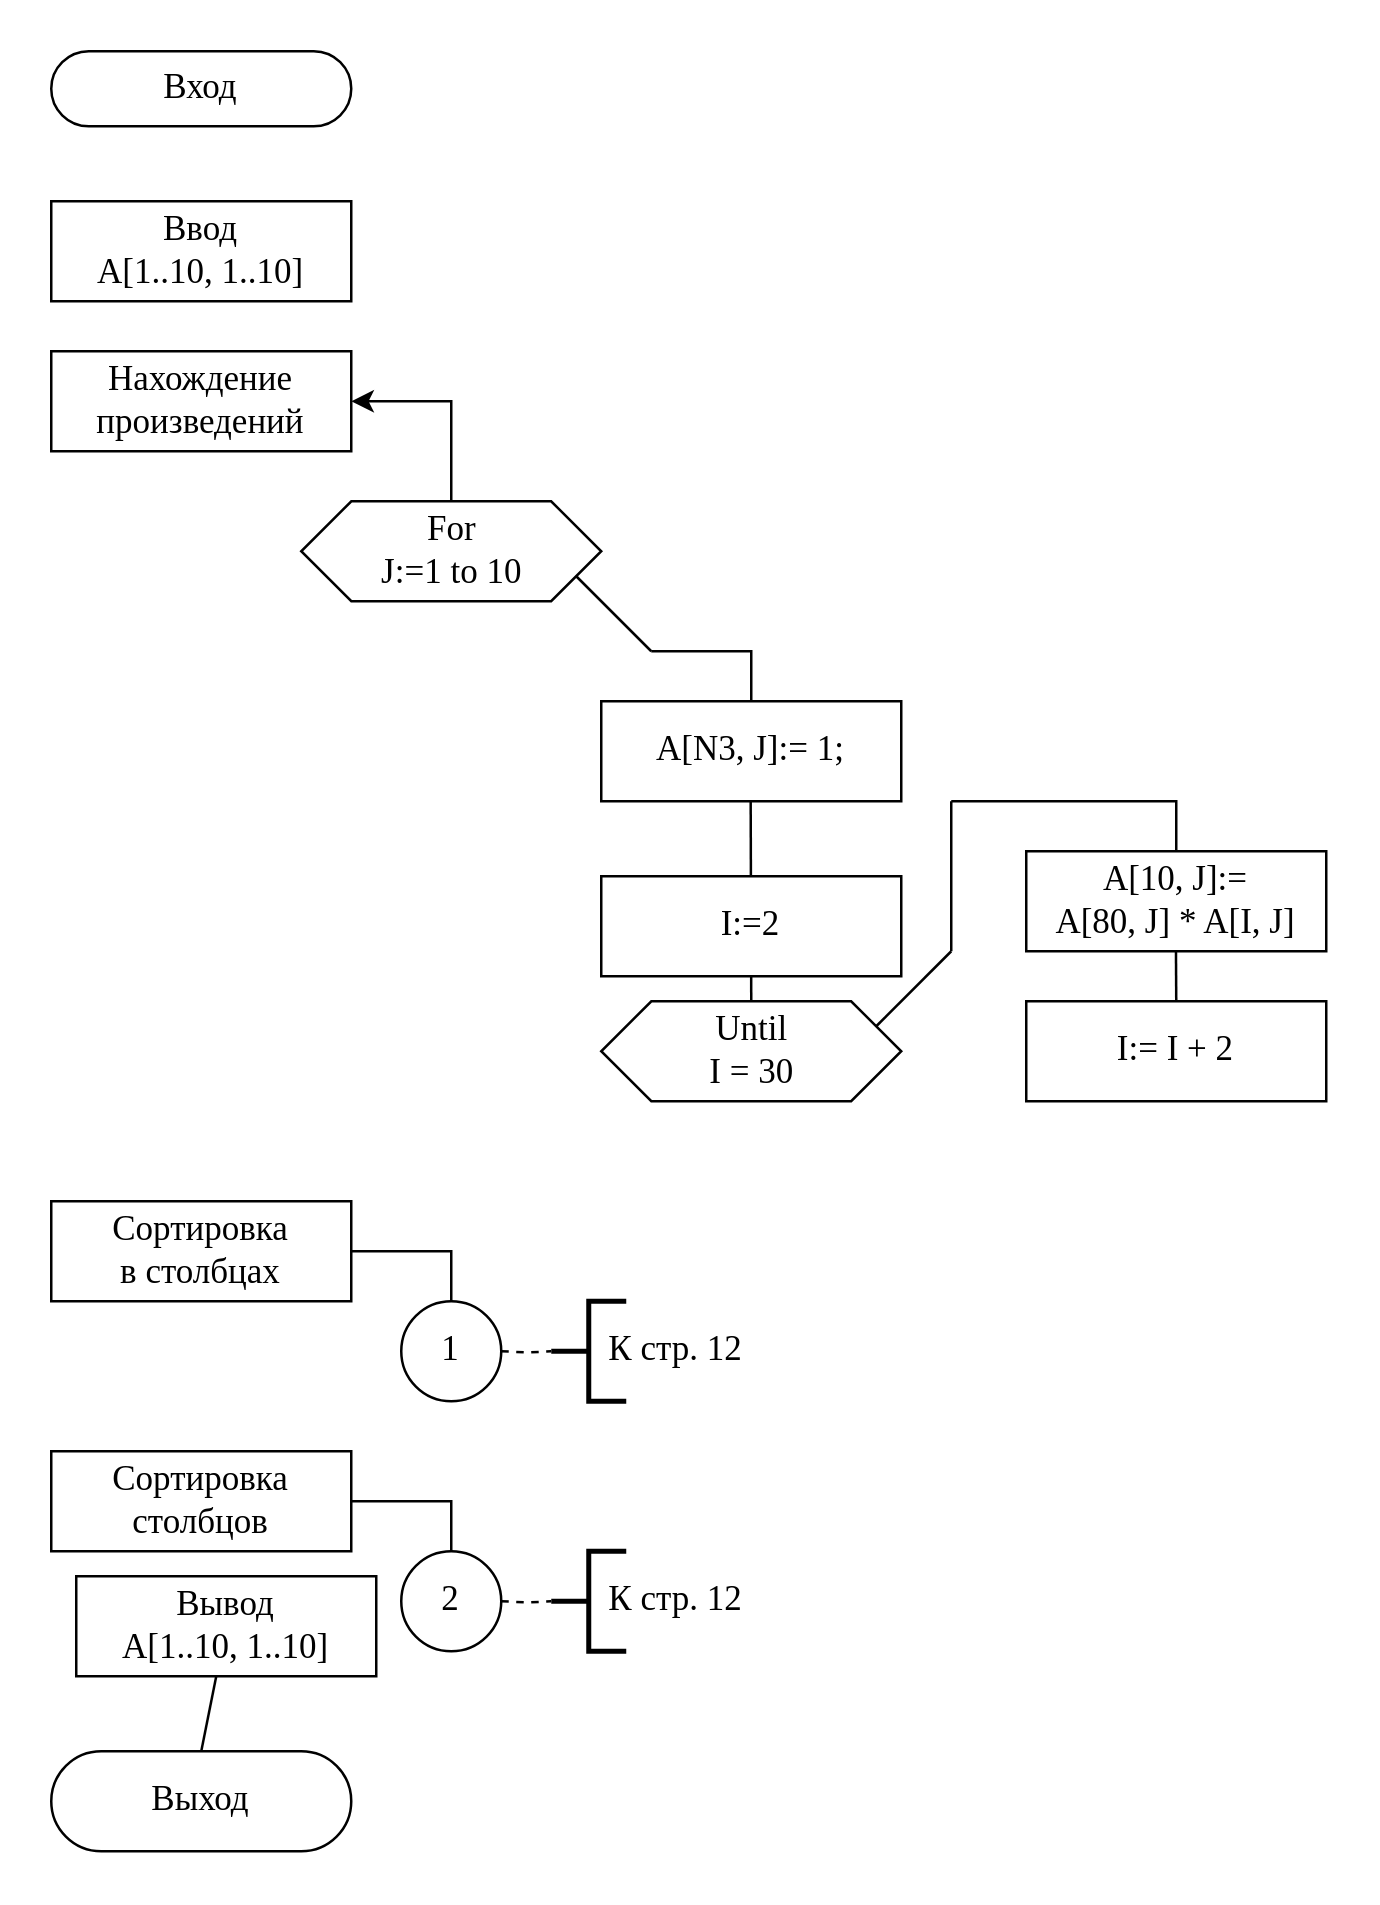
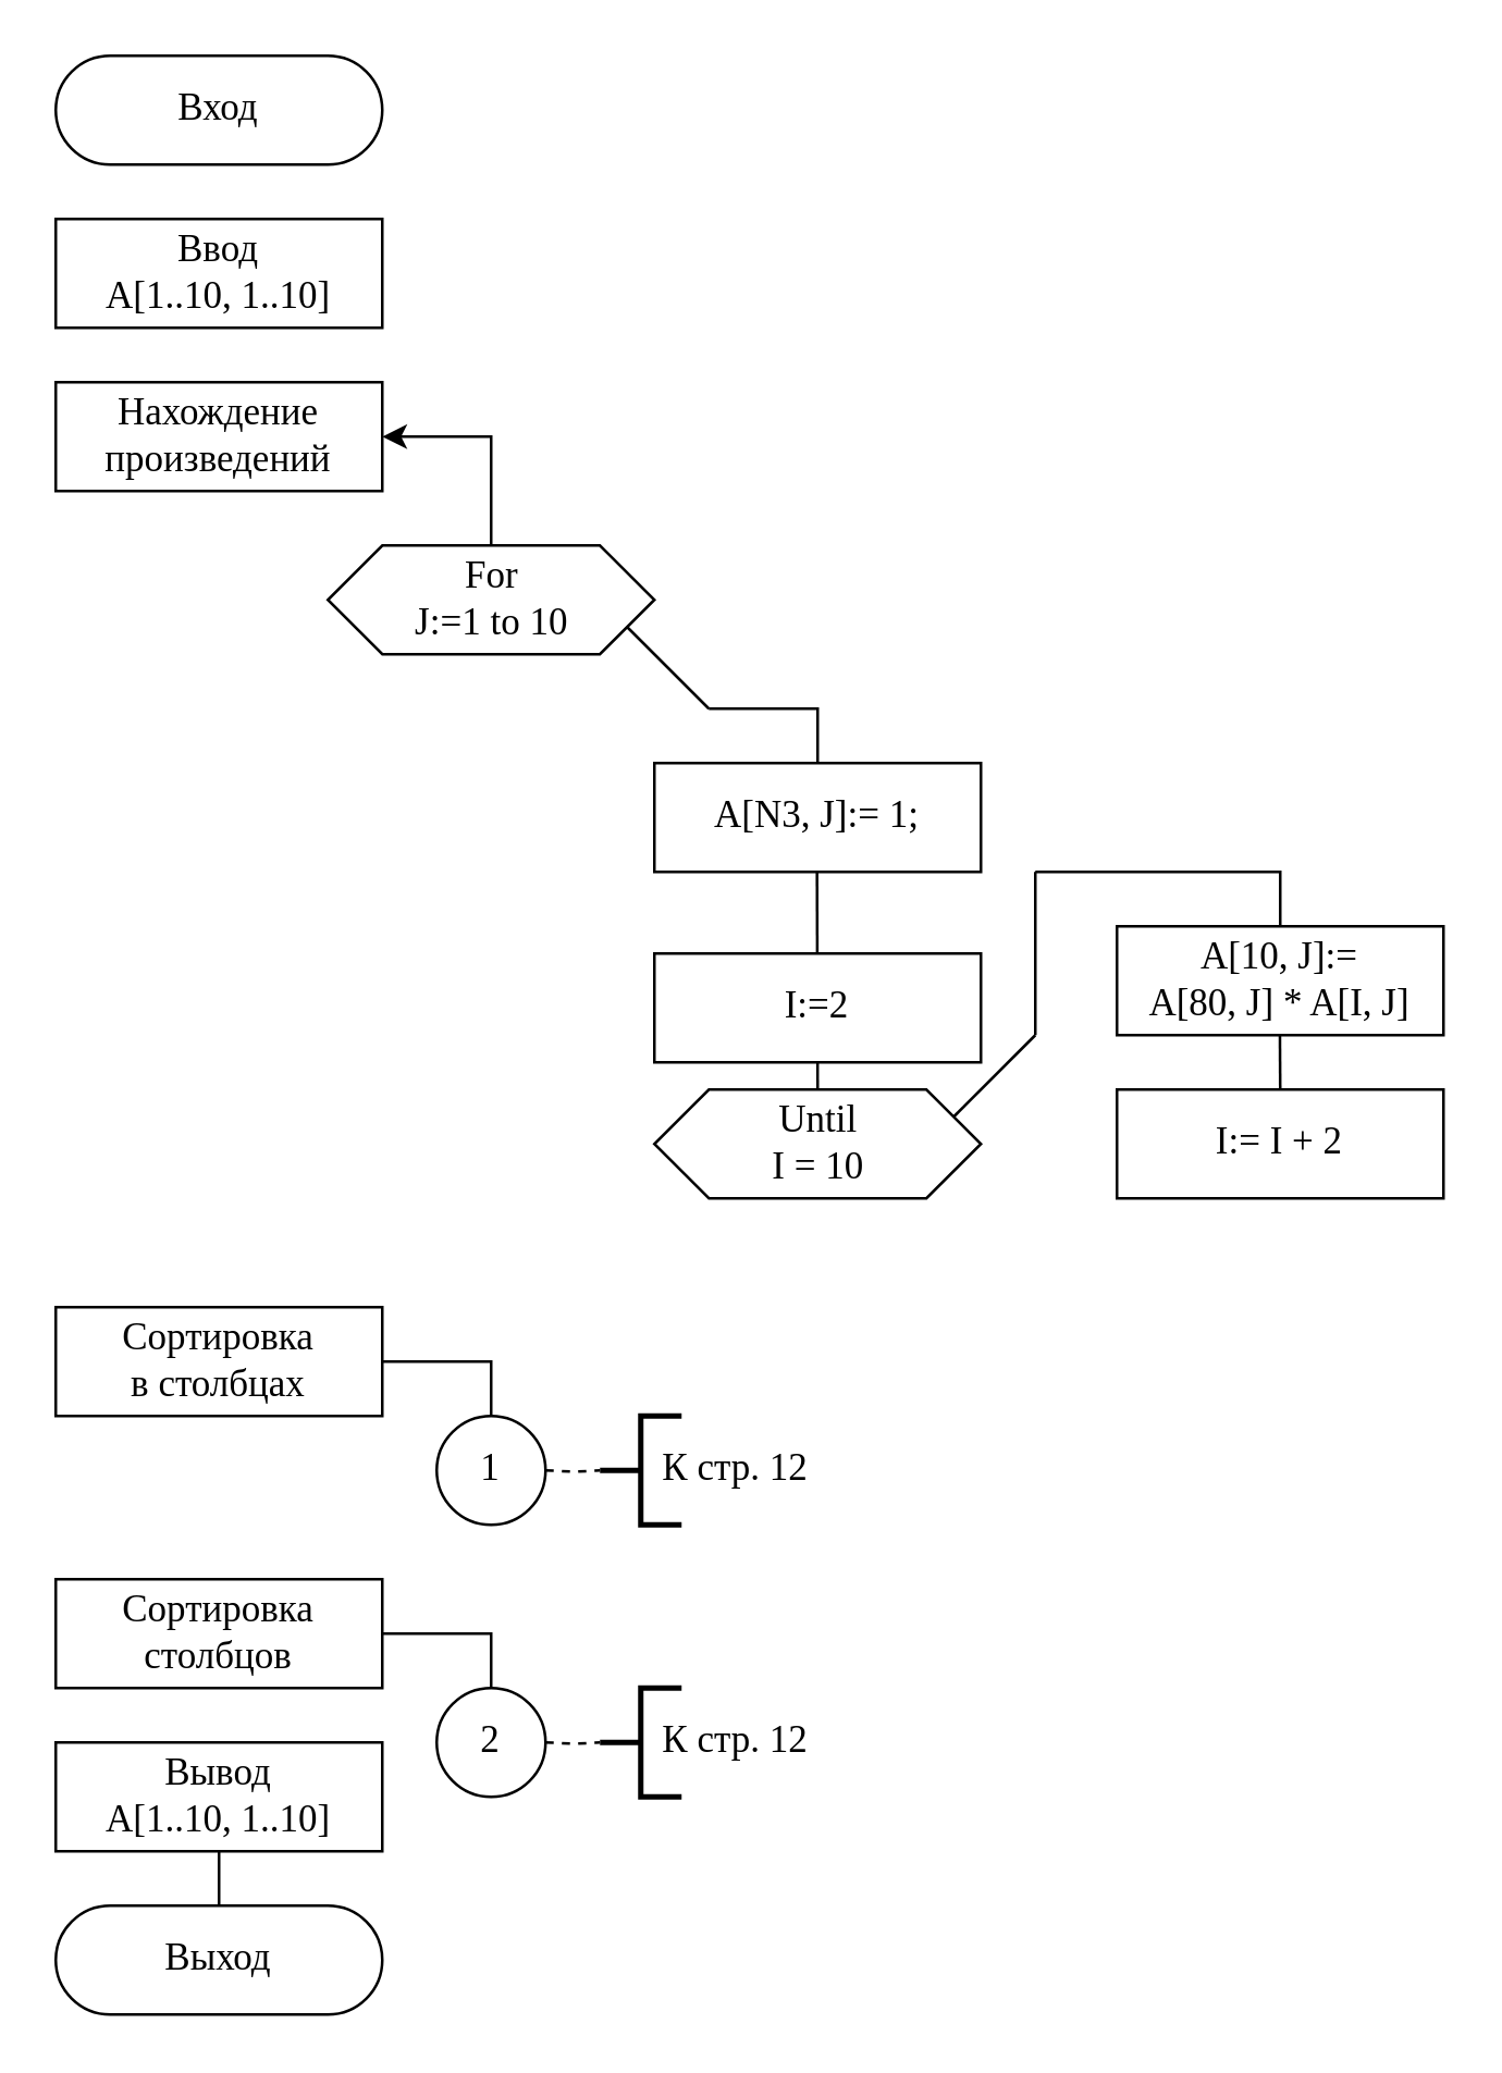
  <mxCell id="0" />
  <mxCell id="1" parent="0" />
  <mxCell id="2" value="" style="endArrow=none;html=1;rounded=0;fontFamily=Times New Roman;fontSize=14;exitX=0.5;exitY=0;exitDx=0;exitDy=0;" parent="1" source="31" target="32" edge="1"><mxGeometry width="50" height="50" relative="1" as="geometry"><mxPoint x="80.08" y="540" as="sourcePoint" /><mxPoint x="79.58" y="150" as="targetPoint" /></mxGeometry></mxCell>
  <mxCell id="3" value="" style="endArrow=none;html=1;rounded=0;fontFamily=Times New Roman;fontSize=14;exitX=0.5;exitY=0;exitDx=0;exitDy=0;" parent="1" source="6" edge="1"><mxGeometry width="50" height="50" relative="1" as="geometry"><mxPoint x="470" y="460" as="sourcePoint" /><mxPoint x="469.66" y="340" as="targetPoint" /></mxGeometry></mxCell>
  <mxCell id="4" value="" style="endArrow=none;html=1;rounded=0;fontFamily=Times New Roman;fontSize=14;exitX=0.5;exitY=0;exitDx=0;exitDy=0;" parent="1" source="15" edge="1"><mxGeometry width="50" height="50" relative="1" as="geometry"><mxPoint x="299.66" y="320" as="sourcePoint" /><mxPoint x="299.66" y="280" as="targetPoint" /></mxGeometry></mxCell>
- <mxCell id="5" value="Вход" style="rounded=1;whiteSpace=wrap;html=1;arcSize=50;fontFamily=Times New Roman;fontSize=14;" parent="1" vertex="1"><mxGeometry x="20" y="20" width="120" height="30" as="geometry" /></mxCell>
+ <mxCell id="5" value="Вход" style="rounded=1;whiteSpace=wrap;html=1;arcSize=50;fontFamily=Times New Roman;fontSize=14;" parent="1" vertex="1"><mxGeometry x="20" y="20" width="120" height="40" as="geometry" /></mxCell>
  <mxCell id="6" value="I:= I + 2" style="rounded=0;whiteSpace=wrap;html=1;fontSize=14;fontFamily=Times New Roman;" parent="1" vertex="1"><mxGeometry x="410" y="400" width="120" height="40" as="geometry" /></mxCell>
  <mxCell id="7" value="&lt;div style=&quot;font-size: 14px&quot;&gt;&lt;span style=&quot;font-size: 14px&quot;&gt;A[N3, J]:= 1;&lt;/span&gt;&lt;br style=&quot;font-size: 14px&quot;&gt;&lt;/div&gt;" style="rounded=0;whiteSpace=wrap;html=1;fontSize=14;fontFamily=Times New Roman;" parent="1" vertex="1"><mxGeometry x="240" y="280" width="120" height="40" as="geometry" /></mxCell>
  <mxCell id="8" value="&lt;div style=&quot;font-size: 14px&quot;&gt;&lt;span style=&quot;font-size: 14px&quot;&gt;I:=2&lt;/span&gt;&lt;br style=&quot;font-size: 14px&quot;&gt;&lt;/div&gt;" style="rounded=0;whiteSpace=wrap;html=1;fontSize=14;fontFamily=Times New Roman;" parent="1" vertex="1"><mxGeometry x="240" y="350" width="120" height="40" as="geometry" /></mxCell>
  <mxCell id="9" value="&lt;span style=&quot;font-size: 14px&quot;&gt;A[10, J]:= &lt;br style=&quot;font-size: 14px&quot;&gt;A[80, J] * A[I, J]&lt;/span&gt;" style="rounded=0;whiteSpace=wrap;html=1;fontSize=14;fontFamily=Times New Roman;" parent="1" vertex="1"><mxGeometry x="410" y="340" width="120" height="40" as="geometry" /></mxCell>
  <mxCell id="10" value="1" style="ellipse;whiteSpace=wrap;html=1;aspect=fixed;rounded=0;fontFamily=Times New Roman;fontSize=14;" parent="1" vertex="1"><mxGeometry x="160" y="520" width="40" height="40" as="geometry" /></mxCell>
  <mxCell id="11" value="К стр. 12" style="text;html=1;strokeColor=none;fillColor=none;align=center;verticalAlign=middle;whiteSpace=wrap;rounded=0;fontFamily=Times New Roman;fontSize=14;" parent="1" vertex="1"><mxGeometry x="240" y="525" width="60" height="30" as="geometry" /></mxCell>
  <mxCell id="12" value="For&lt;br&gt;J:=1 to 10" style="verticalAlign=middle;html=1;shape=hexagon;perimeter=hexagonPerimeter2;arcSize=6;size=0.167;align=center;fontSize=14;fontFamily=Times New Roman;" parent="1" vertex="1"><mxGeometry x="120" y="200" width="120" height="40" as="geometry" /></mxCell>
  <mxCell id="13" value="" style="endArrow=none;html=1;fontFamily=Times New Roman;fontSize=14;rounded=0;" parent="1" edge="1"><mxGeometry width="50" height="50" relative="1" as="geometry"><mxPoint x="260" y="260" as="sourcePoint" /><mxPoint x="230" y="230" as="targetPoint" /></mxGeometry></mxCell>
  <mxCell id="14" value="" style="endArrow=none;html=1;rounded=0;fontFamily=Times New Roman;fontSize=14;" parent="1" edge="1"><mxGeometry width="50" height="50" relative="1" as="geometry"><mxPoint x="300" y="280" as="sourcePoint" /><mxPoint x="260" y="260" as="targetPoint" /><Array as="points"><mxPoint x="300" y="260" /></Array></mxGeometry></mxCell>
- <mxCell id="15" value="Until&lt;br&gt;&lt;span&gt;I = 30&lt;/span&gt;" style="verticalAlign=middle;html=1;shape=hexagon;perimeter=hexagonPerimeter2;arcSize=6;size=0.167;align=center;fontSize=14;fontFamily=Times New Roman;" parent="1" vertex="1"><mxGeometry x="240" y="400" width="120" height="40" as="geometry" /></mxCell>
+ <mxCell id="15" value="Until&lt;br&gt;&lt;span&gt;I = 10&lt;/span&gt;" style="verticalAlign=middle;html=1;shape=hexagon;perimeter=hexagonPerimeter2;arcSize=6;size=0.167;align=center;fontSize=14;fontFamily=Times New Roman;" parent="1" vertex="1"><mxGeometry x="240" y="400" width="120" height="40" as="geometry" /></mxCell>
  <mxCell id="16" value="" style="endArrow=none;html=1;fontFamily=Times New Roman;fontSize=14;rounded=0;" parent="1" edge="1"><mxGeometry width="50" height="50" relative="1" as="geometry"><mxPoint x="380" y="380" as="sourcePoint" /><mxPoint x="350" y="410" as="targetPoint" /></mxGeometry></mxCell>
  <mxCell id="17" value="" style="endArrow=none;html=1;rounded=0;fontFamily=Times New Roman;fontSize=14;edgeStyle=orthogonalEdgeStyle;" parent="1" edge="1"><mxGeometry width="50" height="50" relative="1" as="geometry"><mxPoint x="470" y="340" as="sourcePoint" /><mxPoint x="380" y="320" as="targetPoint" /><Array as="points"><mxPoint x="470" y="320" /></Array></mxGeometry></mxCell>
  <mxCell id="18" value="&lt;span style=&quot;font-size: 14px&quot;&gt;Ввод&lt;/span&gt;&lt;br style=&quot;font-size: 14px&quot;&gt;&lt;span style=&quot;font-size: 14px&quot;&gt;A[1..10, 1..10]&lt;/span&gt;" style="rounded=0;whiteSpace=wrap;html=1;fontSize=12;fontFamily=Times New Roman;align=center;verticalAlign=middle;" parent="1" vertex="1"><mxGeometry x="20" y="80" width="120" height="40" as="geometry" /></mxCell>
  <mxCell id="19" value="&lt;span style=&quot;font-size: 14px&quot;&gt;Нахождение произведений&lt;br&gt;&lt;/span&gt;" style="rounded=0;whiteSpace=wrap;html=1;fontSize=12;fontFamily=Times New Roman;align=center;verticalAlign=middle;" parent="1" vertex="1"><mxGeometry x="20" y="140" width="120" height="40" as="geometry" /></mxCell>
  <mxCell id="20" value="" style="endArrow=classic;html=1;rounded=0;edgeStyle=orthogonalEdgeStyle;fontSize=14;fontFamily=Times New Roman;exitX=0.5;exitY=0;exitDx=0;exitDy=0;entryX=1;entryY=0.5;entryDx=0;entryDy=0;" parent="1" source="12" target="19" edge="1"><mxGeometry width="50" height="50" relative="1" as="geometry"><mxPoint x="180" y="260" as="sourcePoint" /><mxPoint x="80" y="60" as="targetPoint" /><Array as="points"><mxPoint x="180" y="160" /></Array></mxGeometry></mxCell>
  <mxCell id="21" value="Сортировка&lt;br&gt;в столбцах" style="rounded=0;whiteSpace=wrap;html=1;fontSize=14;fontFamily=Times New Roman;" parent="1" vertex="1"><mxGeometry x="20" y="480" width="120" height="40" as="geometry" /></mxCell>
  <mxCell id="22" value="" style="endArrow=none;html=1;rounded=0;edgeStyle=orthogonalEdgeStyle;fontSize=14;fontFamily=Times New Roman;entryX=1;entryY=0.5;entryDx=0;entryDy=0;" parent="1" edge="1"><mxGeometry width="50" height="50" relative="1" as="geometry"><mxPoint x="180" y="520" as="sourcePoint" /><mxPoint x="140" y="500" as="targetPoint" /><Array as="points"><mxPoint x="180" y="500" /></Array></mxGeometry></mxCell>
  <mxCell id="23" value="" style="strokeWidth=2;html=1;shape=mxgraph.flowchart.annotation_2;align=left;fontSize=10;rounded=0;fillColor=none;fontFamily=Times New Roman;" parent="1" vertex="1"><mxGeometry x="220" y="520" width="30" height="40" as="geometry" /></mxCell>
  <mxCell id="24" value="" style="endArrow=none;dashed=1;html=1;fontSize=10;entryX=0;entryY=0.5;entryPerimeter=0;rounded=0;edgeStyle=orthogonalEdgeStyle;fontFamily=Times New Roman;" parent="1" target="23" edge="1"><mxGeometry width="50" height="50" relative="1" as="geometry"><mxPoint x="200" y="540" as="sourcePoint" /><mxPoint x="183.5" y="530" as="targetPoint" /></mxGeometry></mxCell>
  <mxCell id="25" value="Сортировка&lt;br&gt;столбцов" style="rounded=0;whiteSpace=wrap;html=1;fontSize=14;fontFamily=Times New Roman;" parent="1" vertex="1"><mxGeometry x="20" y="580" width="120" height="40" as="geometry" /></mxCell>
  <mxCell id="26" value="2" style="ellipse;whiteSpace=wrap;html=1;aspect=fixed;rounded=0;fontFamily=Times New Roman;fontSize=14;" parent="1" vertex="1"><mxGeometry x="160" y="620" width="40" height="40" as="geometry" /></mxCell>
  <mxCell id="27" value="К стр. 12" style="text;html=1;strokeColor=none;fillColor=none;align=center;verticalAlign=middle;whiteSpace=wrap;rounded=0;fontFamily=Times New Roman;fontSize=14;" parent="1" vertex="1"><mxGeometry x="240" y="625" width="60" height="30" as="geometry" /></mxCell>
  <mxCell id="28" value="" style="endArrow=none;html=1;rounded=0;edgeStyle=orthogonalEdgeStyle;fontSize=14;fontFamily=Times New Roman;entryX=1;entryY=0.5;entryDx=0;entryDy=0;" parent="1" edge="1"><mxGeometry width="50" height="50" relative="1" as="geometry"><mxPoint x="180" y="620" as="sourcePoint" /><mxPoint x="140" y="600" as="targetPoint" /><Array as="points"><mxPoint x="180" y="600" /></Array></mxGeometry></mxCell>
  <mxCell id="29" value="" style="strokeWidth=2;html=1;shape=mxgraph.flowchart.annotation_2;align=left;fontSize=10;rounded=0;fillColor=none;fontFamily=Times New Roman;" parent="1" vertex="1"><mxGeometry x="220" y="620" width="30" height="40" as="geometry" /></mxCell>
  <mxCell id="30" value="" style="endArrow=none;dashed=1;html=1;fontSize=10;entryX=0;entryY=0.5;entryPerimeter=0;rounded=0;edgeStyle=orthogonalEdgeStyle;fontFamily=Times New Roman;" parent="1" target="29" edge="1"><mxGeometry width="50" height="50" relative="1" as="geometry"><mxPoint x="200" y="640" as="sourcePoint" /><mxPoint x="183.5" y="630" as="targetPoint" /></mxGeometry></mxCell>
  <mxCell id="31" value="Выход" style="rounded=1;whiteSpace=wrap;html=1;arcSize=50;fontFamily=Times New Roman;fontSize=14;" parent="1" vertex="1"><mxGeometry x="20" y="700" width="120" height="40" as="geometry" /></mxCell>
- <mxCell id="32" value="Вывод&lt;br&gt;A[1..10, 1..10]" style="rounded=0;whiteSpace=wrap;html=1;fontSize=14;fontFamily=Times New Roman;" parent="1" vertex="1"><mxGeometry x="30" y="630" width="120" height="40" as="geometry" /></mxCell>
+ <mxCell id="32" value="Вывод&lt;br&gt;A[1..10, 1..10]" style="rounded=0;whiteSpace=wrap;html=1;fontSize=14;fontFamily=Times New Roman;" parent="1" vertex="1"><mxGeometry x="20" y="640" width="120" height="40" as="geometry" /></mxCell>
  <mxCell id="33" value="" style="endArrow=none;html=1;rounded=0;edgeStyle=orthogonalEdgeStyle;" edge="1" parent="1"><mxGeometry width="50" height="50" relative="1" as="geometry"><mxPoint x="380" y="380" as="sourcePoint" /><mxPoint x="380" y="320" as="targetPoint" /></mxGeometry></mxCell>
